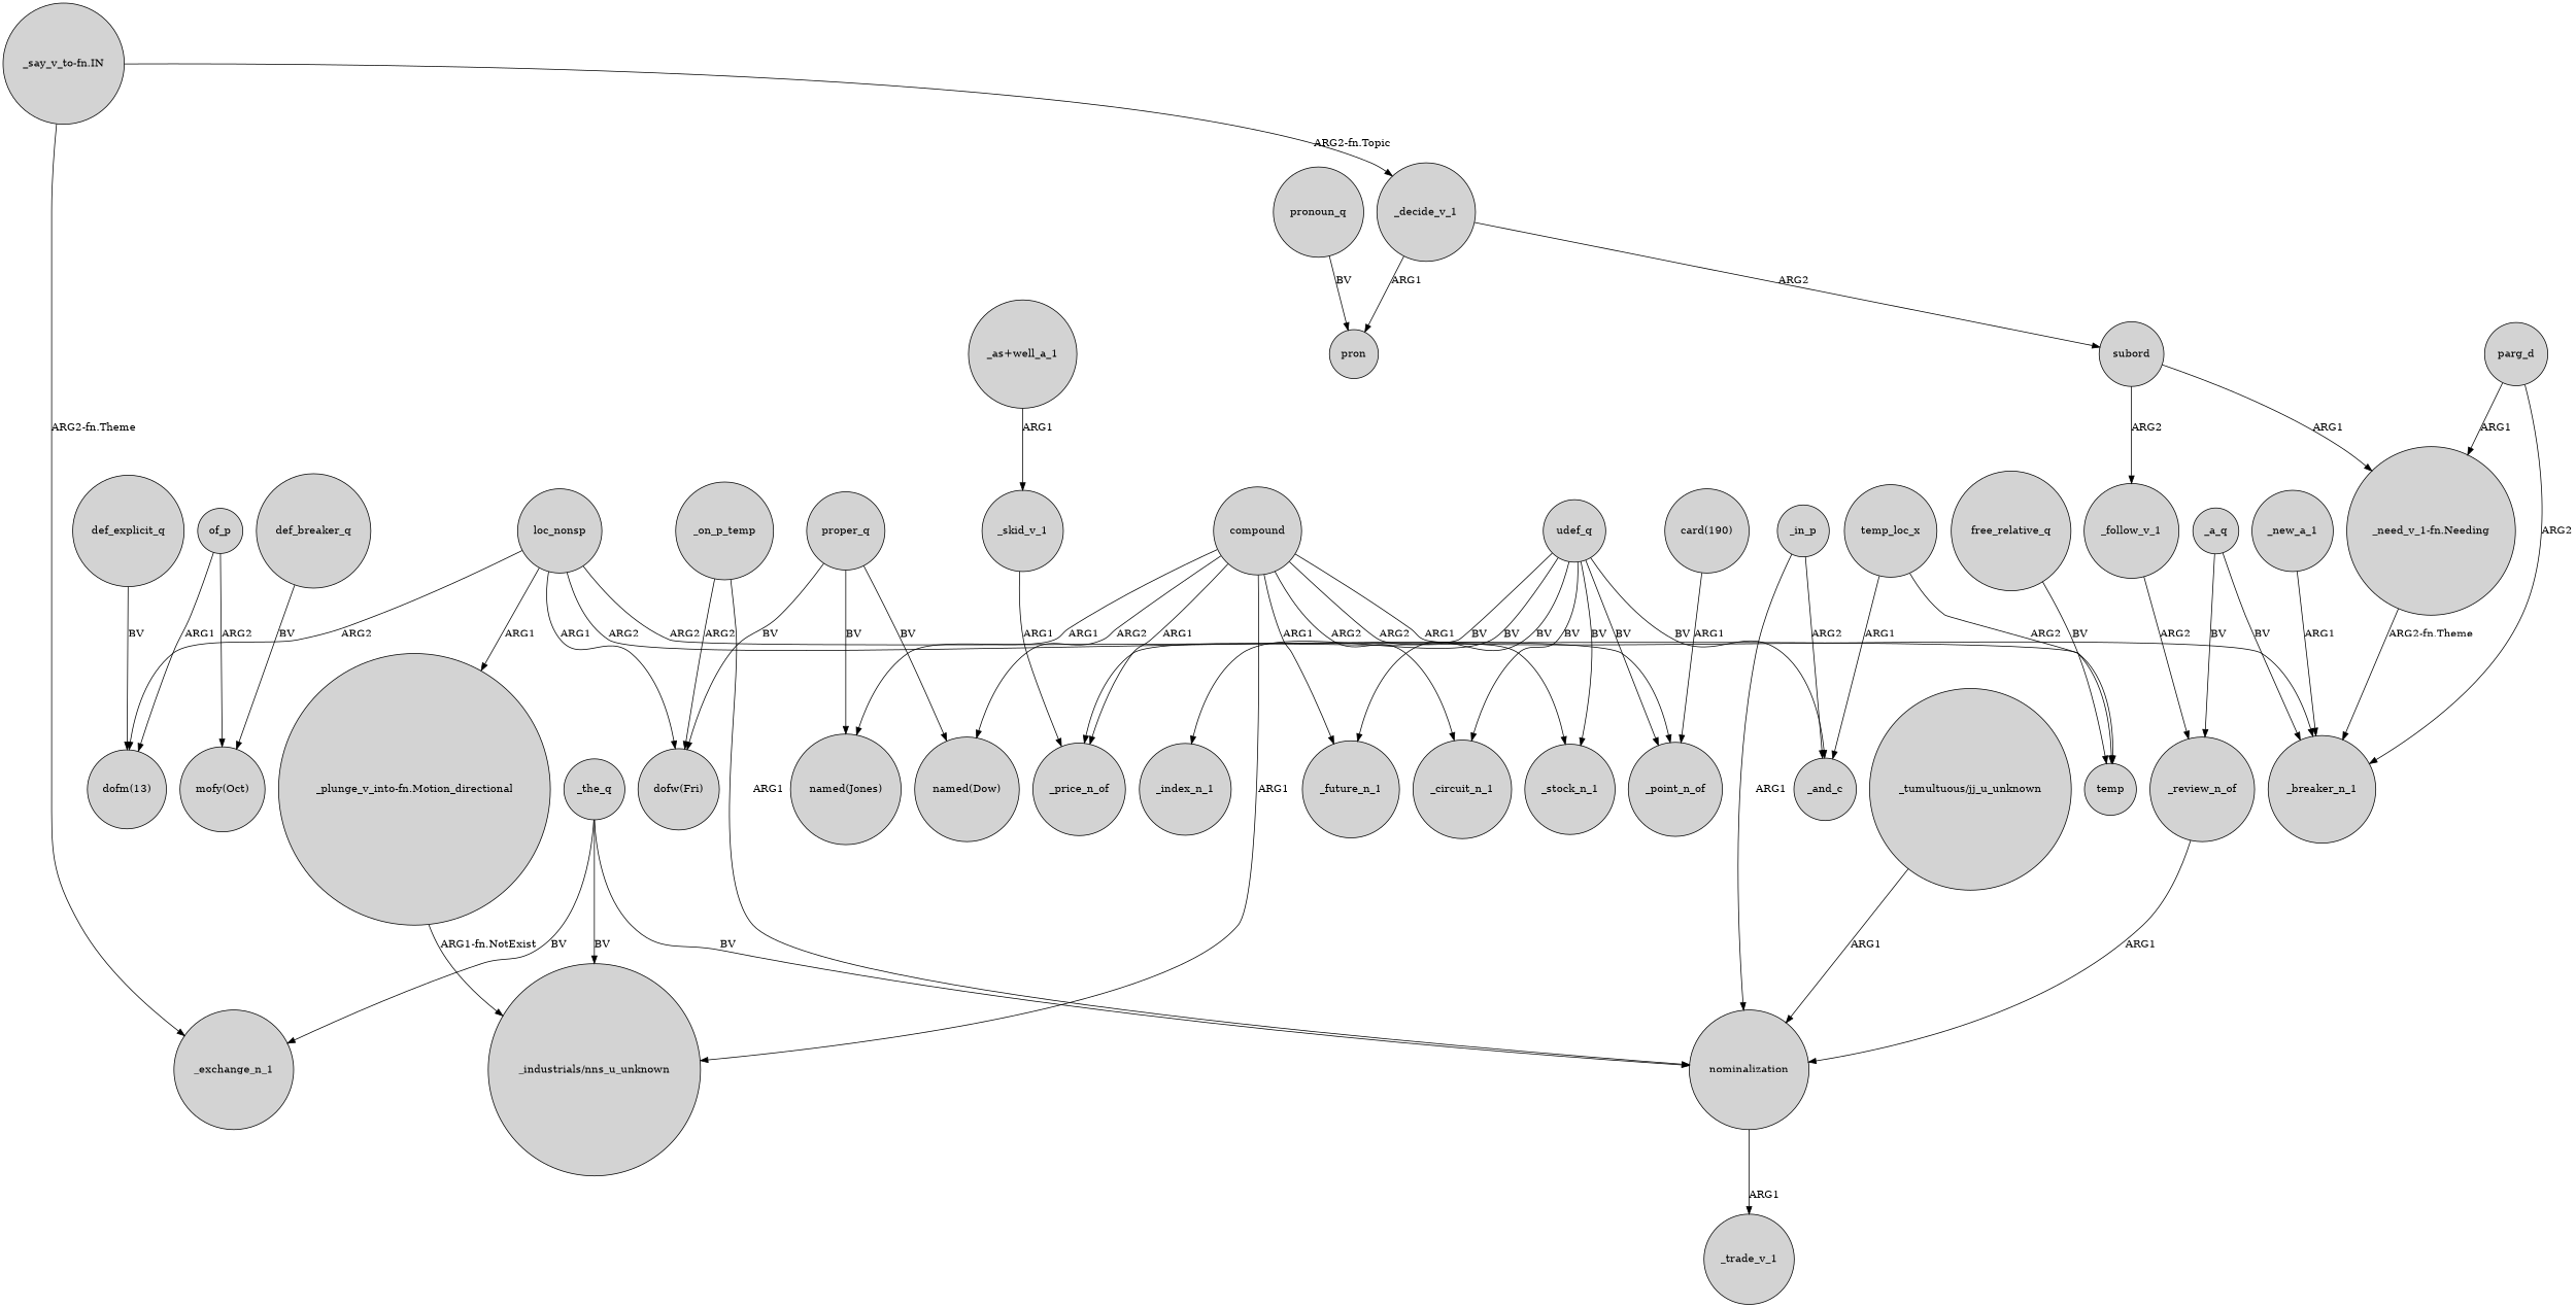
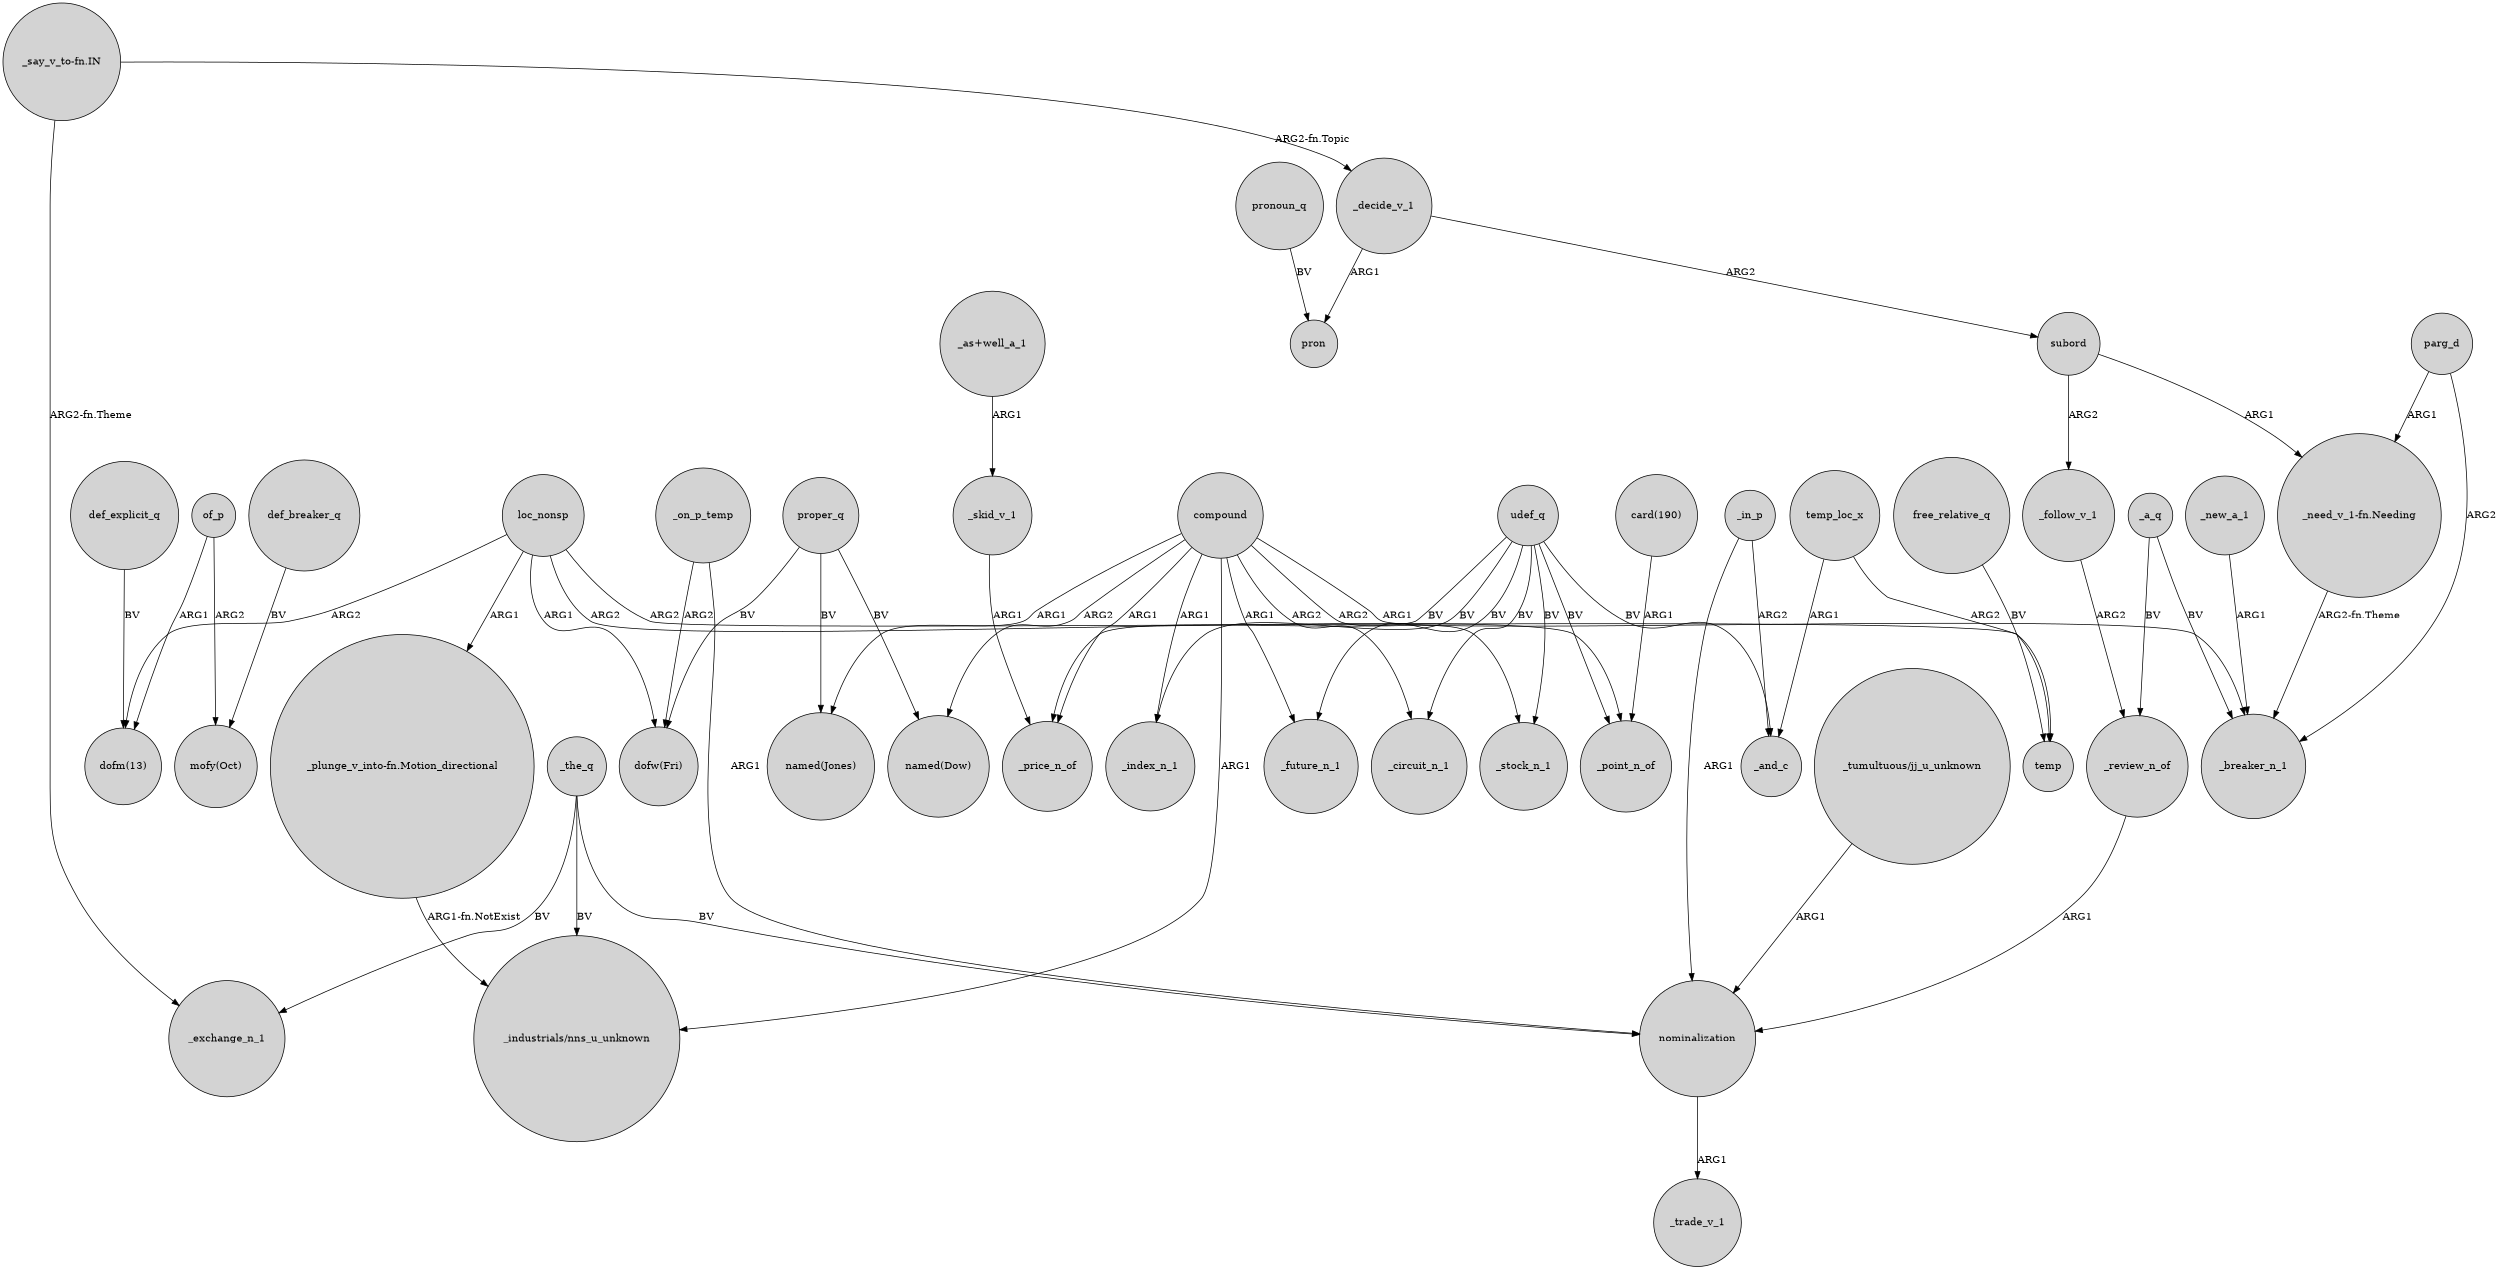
  digraph {
    node [shape=circle style=filled]
    "_say_v_to-fn.IN"
    _exchange_n_1
    _decide_v_1
    subord
    pron
    of_p
    "dofm(13)"
    "mofy(Oct)"
    _follow_v_1
    "_need_v_1-fn.Needing"
    _review_n_of
    _breaker_n_1
    loc_nonsp
    "_plunge_v_into-fn.Motion_directional"
    "dofw(Fri)"
    _point_n_of
    temp
    "_industrials/nns_u_unknown"
    proper_q
    "named(Dow)"
    "named(Jones)"
    compound
    _future_n_1
    _price_n_of
    _circuit_n_1
    _index_n_1
    _stock_n_1
    free_relative_q
    n29 [label=def_breaker_q]
    udef_q
    _and_c
    "card(190)"
    _skid_v_1
    _the_q
    nominalization
    _trade_v_1
    _a_q
    parg_d
    temp_loc_x
    "_tumultuous/jj_u_unknown"
    "_as+well_a_1"
    pronoun_q
    _on_p_temp
    _in_p
    def_explicit_q
    _new_a_1
    "_say_v_to-fn.IN" -> _exchange_n_1 [label="ARG2-fn.Theme"]
    "_say_v_to-fn.IN" -> _decide_v_1 [label="ARG2-fn.Topic"]
    _decide_v_1 -> subord [label=ARG2]
    _decide_v_1 -> pron [label=ARG1]
    subord -> _follow_v_1 [label=ARG2]
    subord -> "_need_v_1-fn.Needing" [label=ARG1]
    of_p -> "dofm(13)" [label=ARG1]
    of_p -> "mofy(Oct)" [label=ARG2]
    _follow_v_1 -> _review_n_of [label=ARG2]
    "_need_v_1-fn.Needing" -> _breaker_n_1 [label="ARG2-fn.Theme"]
    _review_n_of -> nominalization [label=ARG1]
    loc_nonsp -> "dofm(13)" [label=ARG2]
    loc_nonsp -> "_plunge_v_into-fn.Motion_directional" [label=ARG1]
    loc_nonsp -> "dofw(Fri)" [label=ARG1]
    loc_nonsp -> _point_n_of [label=ARG2]
    loc_nonsp -> temp [label=ARG2]
    "_plunge_v_into-fn.Motion_directional" -> "_industrials/nns_u_unknown" [label="ARG1-fn.NotExist"]
    proper_q -> "dofw(Fri)" [label=BV]
    proper_q -> "named(Dow)" [label=BV]
    proper_q -> "named(Jones)" [label=BV]
    compound -> _breaker_n_1 [label=ARG1]
    compound -> "_industrials/nns_u_unknown" [label=ARG1]
    compound -> "named(Dow)" [label=ARG2]
    compound -> "named(Jones)" [label=ARG1]
    compound -> _future_n_1 [label=ARG1]
    compound -> _price_n_of [label=ARG1]
    compound -> _circuit_n_1 [label=ARG2]
+   compound -> _index_n_1 [label=ARG1]
    compound -> _stock_n_1 [label=ARG2]
    free_relative_q -> temp [label=BV]
    n29 -> "mofy(Oct)" [label=BV]
    udef_q -> _point_n_of [label=BV]
    udef_q -> _future_n_1 [label=BV]
    udef_q -> _price_n_of [label=BV]
    udef_q -> _circuit_n_1 [label=BV]
    udef_q -> _index_n_1 [label=BV]
    udef_q -> _stock_n_1 [label=BV]
    udef_q -> _and_c [label=BV]
    "card(190)" -> _point_n_of [label=ARG1]
    _skid_v_1 -> _price_n_of [label=ARG1]
    _the_q -> _exchange_n_1 [label=BV]
    _the_q -> "_industrials/nns_u_unknown" [label=BV]
    _the_q -> nominalization [label=BV]
    nominalization -> _trade_v_1 [label=ARG1]
    _a_q -> _review_n_of [label=BV]
    _a_q -> _breaker_n_1 [label=BV]
    parg_d -> "_need_v_1-fn.Needing" [label=ARG1]
    parg_d -> _breaker_n_1 [label=ARG2]
    temp_loc_x -> temp [label=ARG2]
    temp_loc_x -> _and_c [label=ARG1]
    "_tumultuous/jj_u_unknown" -> nominalization [label=ARG1]
    "_as+well_a_1" -> _skid_v_1 [label=ARG1]
    pronoun_q -> pron [label=BV]
    _on_p_temp -> "dofw(Fri)" [label=ARG2]
    _on_p_temp -> nominalization [label=ARG1]
    _in_p -> _and_c [label=ARG2]
    _in_p -> nominalization [label=ARG1]
    def_explicit_q -> "dofm(13)" [label=BV]
    _new_a_1 -> _breaker_n_1 [label=ARG1]
  }
